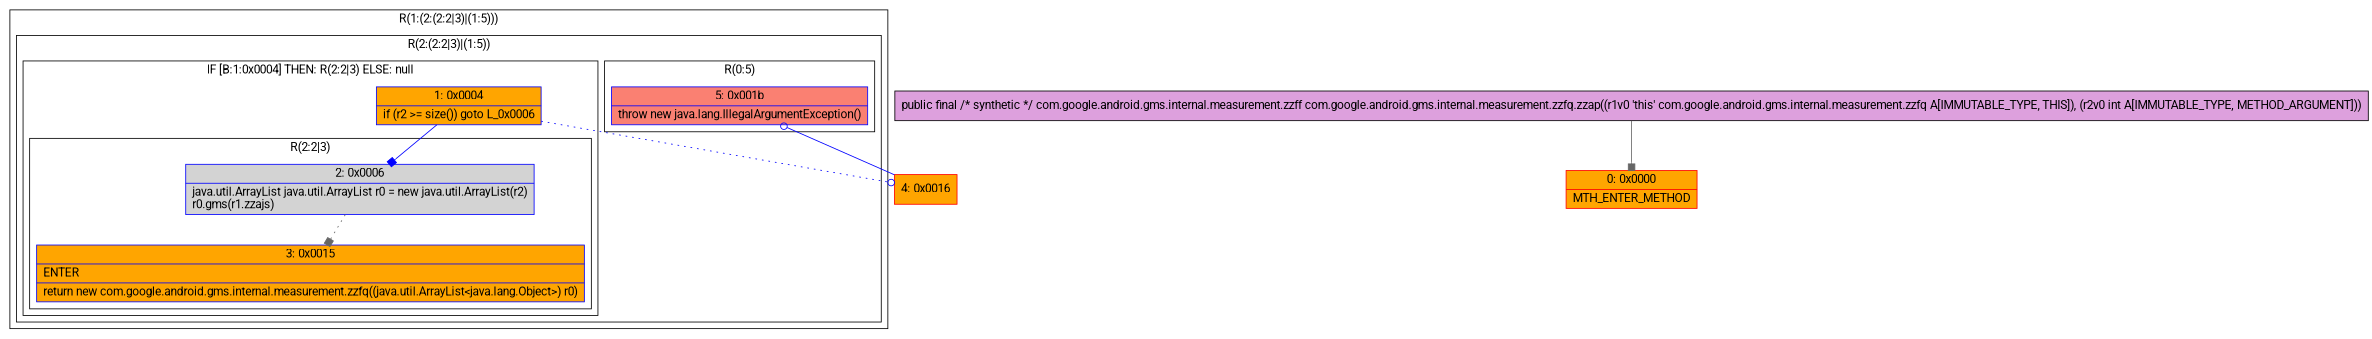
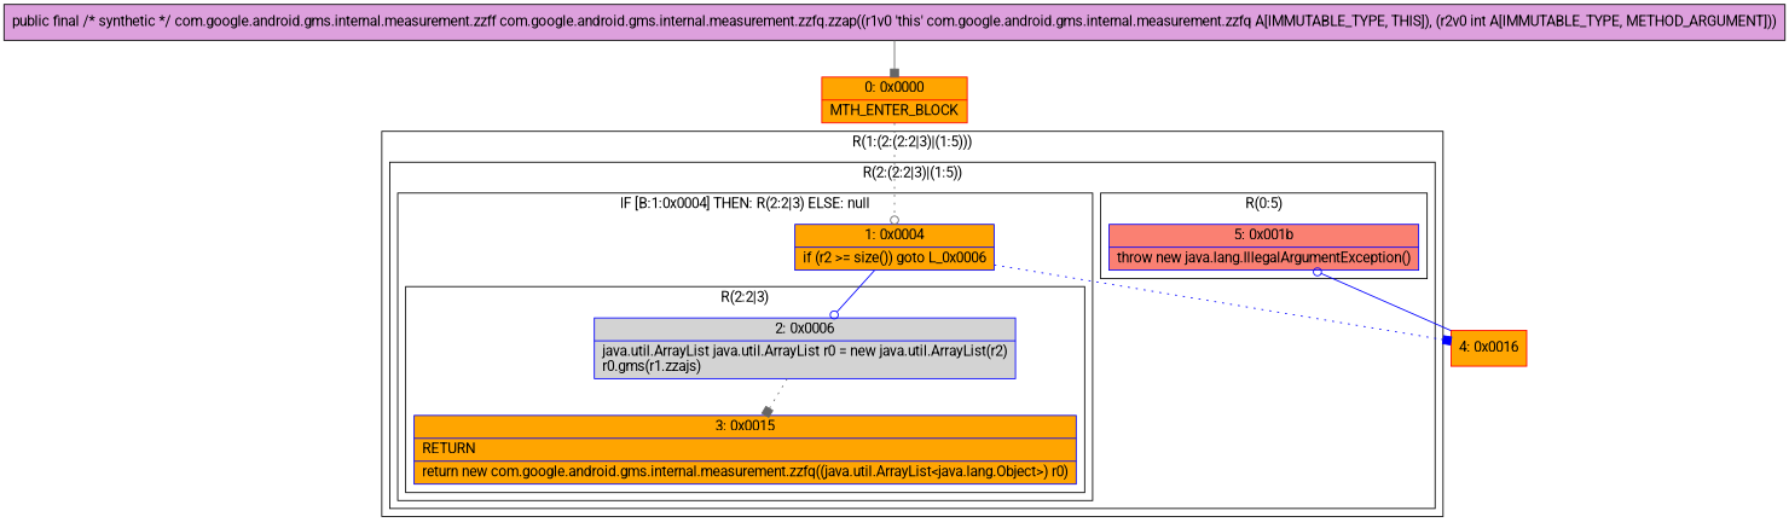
  digraph {
    fontname=Roboto
    node [color=blue fillcolor=orange fontname=Roboto shape=record style=filled]
    edge [arrowhead=box color=gray40 fontname=Roboto style=dotted]
    n1 [fillcolor=lightgrey label="{2\:\ 0x0006|java.util.ArrayList java.util.ArrayList r0 = new java.util.ArrayList(r2)\lr0.gms(r1.zzajs)\l}"]
-   n2 [label="{3\:\ 0x0015|ENTER\l|return new com.google.android.gms.internal.measurement.zzfq((java.util.ArrayList\<java.lang.Object\>) r0)\l}"]
+   n2 [label="{3\:\ 0x0015|RETURN\l|return new com.google.android.gms.internal.measurement.zzfq((java.util.ArrayList\<java.lang.Object\>) r0)\l}"]
    n3 [label="{1\:\ 0x0004|if (r2 \>= size()) goto L_0x0006\l}"]
    n4 [fillcolor=salmon label="{5\:\ 0x001b|throw new java.lang.IllegalArgumentException()\l}"]
    n5 [color=red label="{4\:\ 0x0016}"]
-   n6 [color=red label="{0\:\ 0x0000|MTH_ENTER_METHOD\l}"]
+   n6 [color=red label="{0\:\ 0x0000|MTH_ENTER_BLOCK\l}"]
    n7 [fillcolor=plum label="{public final \/* synthetic *\/ com.google.android.gms.internal.measurement.zzff com.google.android.gms.internal.measurement.zzfq.zzap((r1v0 'this' com.google.android.gms.internal.measurement.zzfq A[IMMUTABLE_TYPE, THIS]), (r2v0 int A[IMMUTABLE_TYPE, METHOD_ARGUMENT])) }" color=""]
    subgraph cluster_1 {
      label="R(1:(2:(2:2|3)|(1:5)))"
      subgraph cluster_2 {
        label="R(2:(2:2|3)|(1:5))"
        subgraph cluster_3 {
          label="IF [B:1:0x0004] THEN: R(2:2|3) ELSE: null"
          n3
          subgraph cluster_4 {
            label="R(2:2|3)"
            n1
            n2
          }
        }
        subgraph cluster_5 {
          label="R(0:5)"
          n4
        }
      }
    }
    n1 -> n2
-   n3 -> n1 [color=blue style=solid]
-   n3 -> n5 [arrowhead=odot color=blue]
+   n3 -> n1 [arrowhead=odot color=blue style=solid]
+   n3 -> n5 [color=blue]
    n5 -> n4 [arrowhead=odot color=blue style=solid]
+   n6 -> n3 [arrowhead=odot]
    n7 -> n6 [style=solid]
  }
